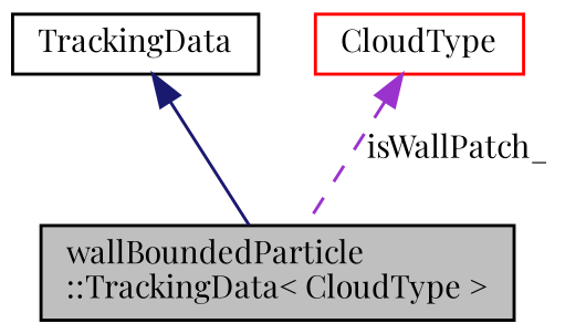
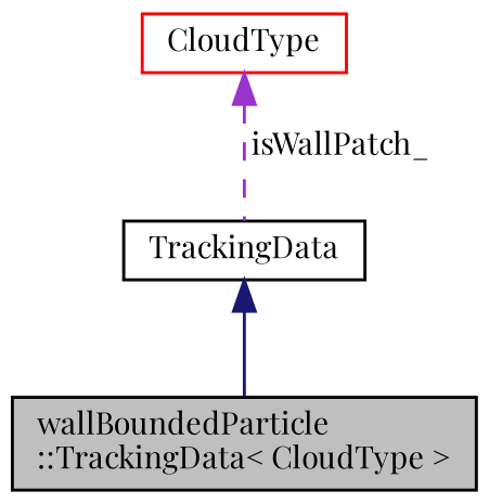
  digraph {
    fontname="Playfair Display"
    node [color=black fontname="Playfair Display" fontsize=10 shape=record]
    edge [dir=back fontname="Playfair Display" fontsize=10 labelfontname=Helvetica labelfontsize=10]
    n1 [fillcolor=grey75 fontcolor=black height=0.2 label="wallBoundedParticle\l::TrackingData\< CloudType \>" style=filled width=0.4]
    n2 [height=0.2 label=TrackingData width=0.4]
    n3 [color=red height=0.2 label=CloudType width=0.4]
    n2 -> n1 [color=midnightblue style=solid]
-   n3 -> n1 [color=darkorchid3 label=" isWallPatch_" style=dashed]
+   n3 -> n2 [color=darkorchid3 label=" isWallPatch_" style=dashed]
  }
